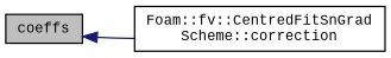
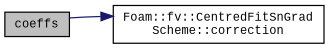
  digraph {
    rankdir=LR
    fontname="Liberation Mono"
    node [color=black fontname="Liberation Mono" fontsize=10 shape=record]
    n1 [fillcolor=grey75 fontcolor=black height=0.2 label=coeffs style=filled width=0.4]
    n2 [height=0.2 label="Foam::fv::CentredFitSnGrad\lScheme::correction" width=0.4]
-   n1 -> n2 [color=midnightblue dir=back fontname="Liberation Mono" fontsize=10 labelfontname=Helvetica labelfontsize=10 style=solid]
+   n2 -> n1 [color=midnightblue dir=back fontname="Liberation Mono" fontsize=10 labelfontname=Helvetica labelfontsize=10 style=solid]
  }
